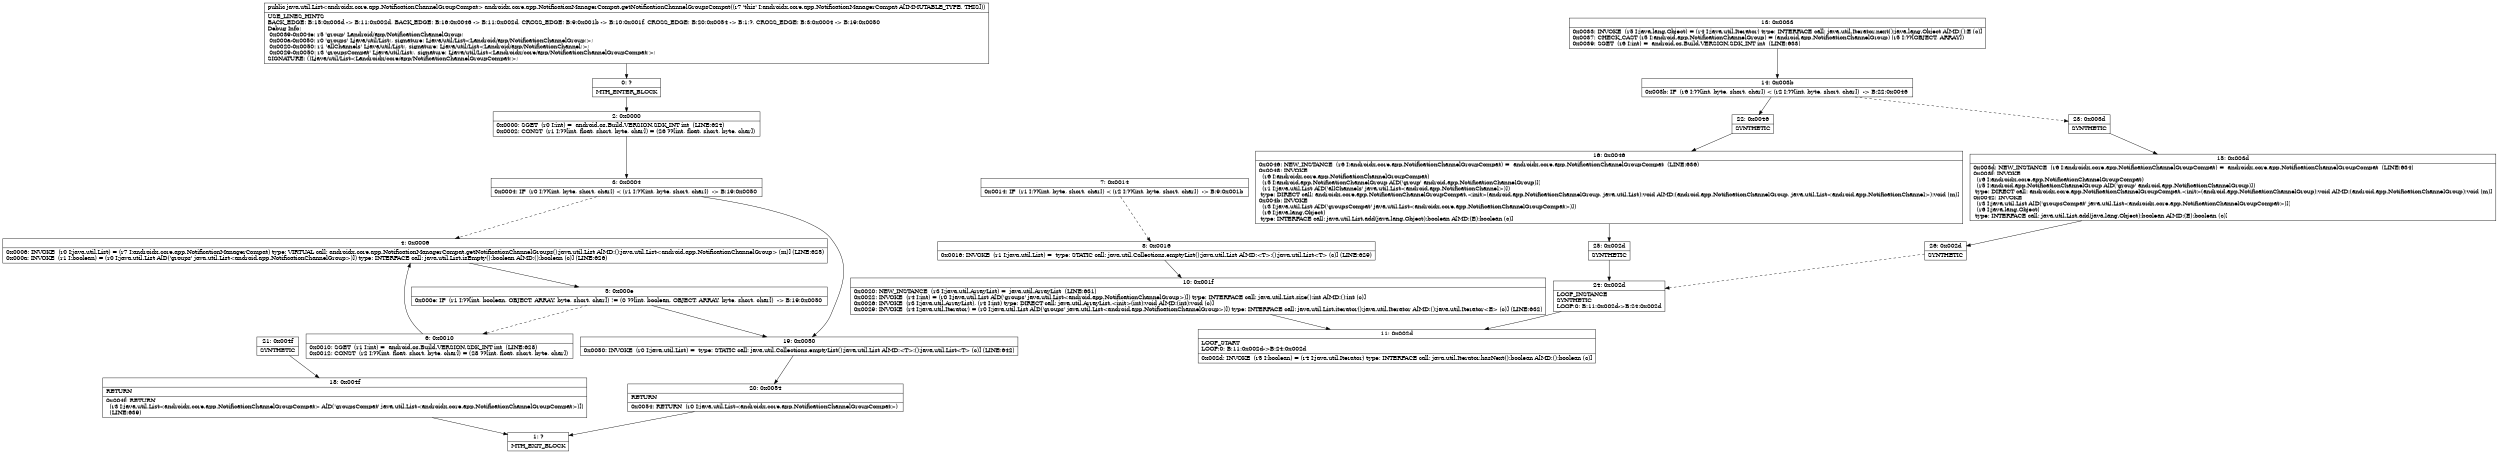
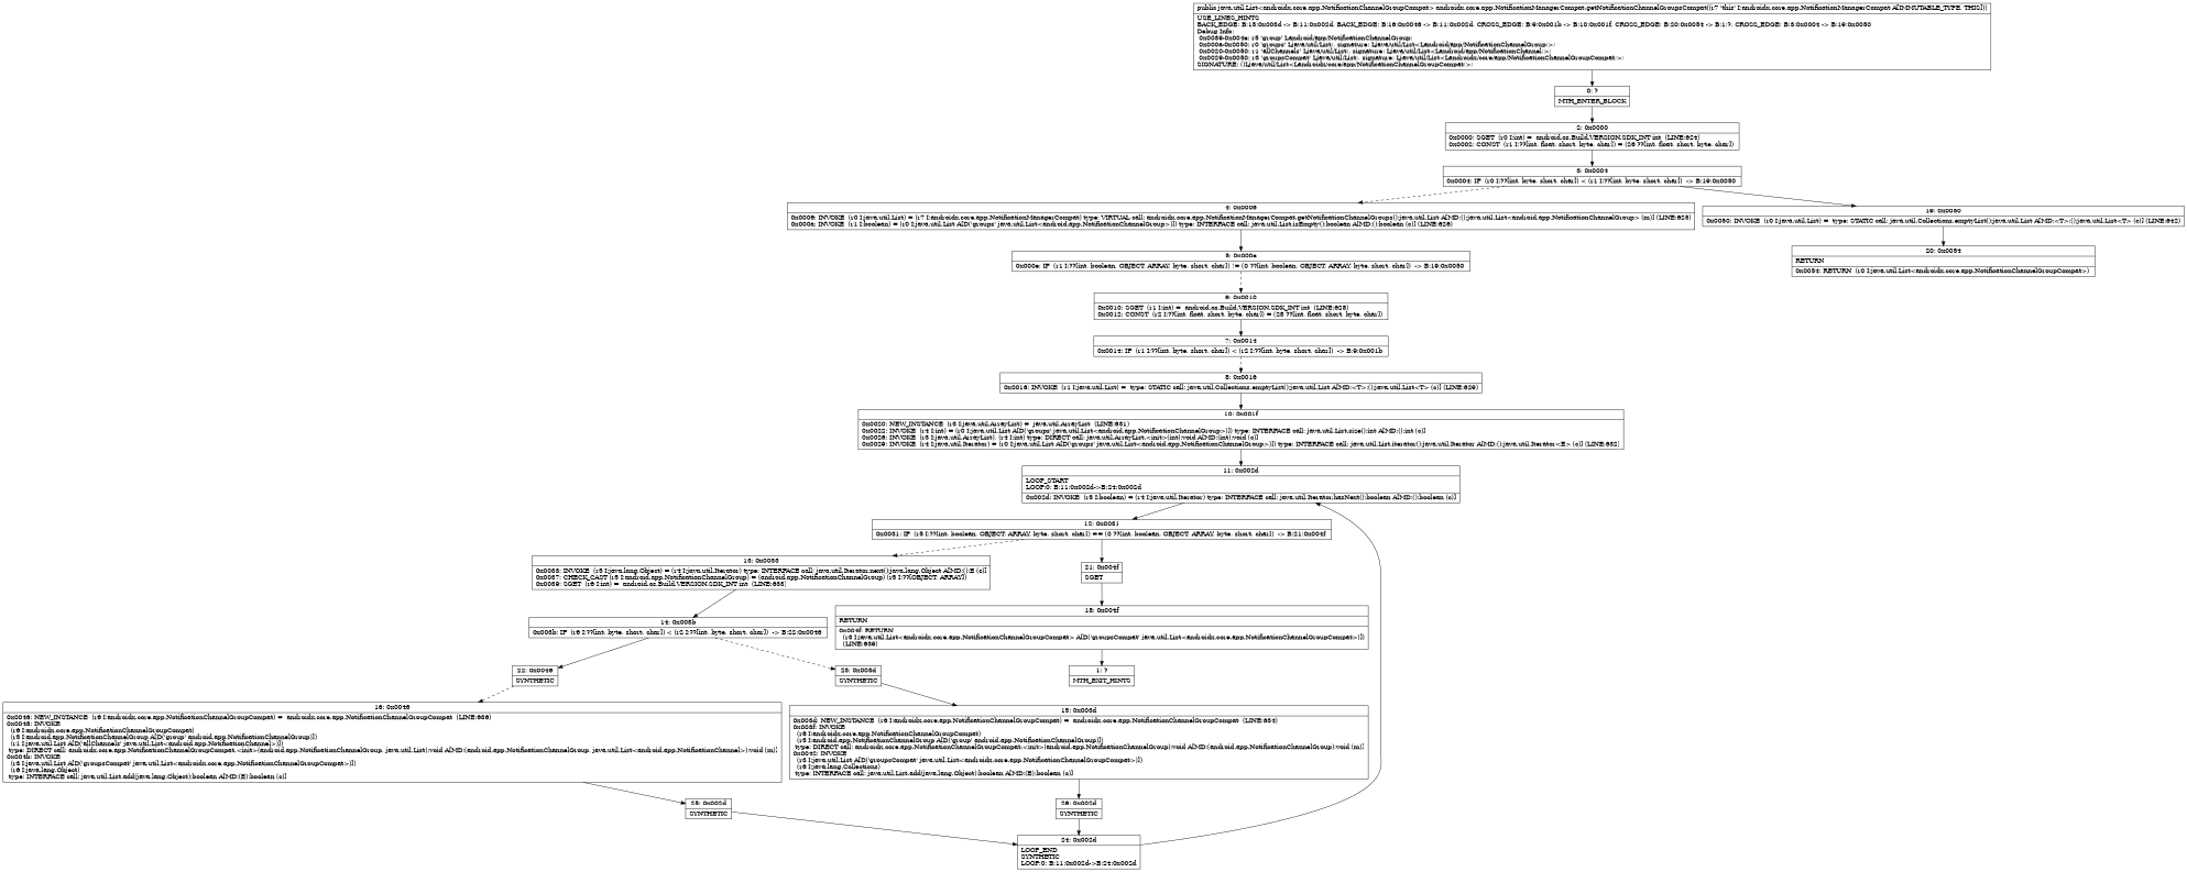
  digraph {
    node [shape=record]
    n1 [label="{0\:\ ?|MTH_ENTER_BLOCK\l}"]
    n2 [label="{2\:\ 0x0000|0x0000: SGET  (r0 I:int) =  android.os.Build.VERSION.SDK_INT int  (LINE:624)\l0x0002: CONST  (r1 I:??[int, float, short, byte, char]) = (26 ??[int, float, short, byte, char]) \l}"]
    n3 [label="{3\:\ 0x0004|0x0004: IF  (r0 I:??[int, byte, short, char]) \< (r1 I:??[int, byte, short, char])  \-\> B:19:0x0050 \l}"]
    n4 [label="{4\:\ 0x0006|0x0006: INVOKE  (r0 I:java.util.List) = (r7 I:androidx.core.app.NotificationManagerCompat) type: VIRTUAL call: androidx.core.app.NotificationManagerCompat.getNotificationChannelGroups():java.util.List A[MD:():java.util.List\<android.app.NotificationChannelGroup\> (m)] (LINE:625)\l0x000a: INVOKE  (r1 I:boolean) = (r0 I:java.util.List A[D('groups' java.util.List\<android.app.NotificationChannelGroup\>)]) type: INTERFACE call: java.util.List.isEmpty():boolean A[MD:():boolean (c)] (LINE:626)\l}"]
    n5 [label="{19\:\ 0x0050|0x0050: INVOKE  (r0 I:java.util.List) =  type: STATIC call: java.util.Collections.emptyList():java.util.List A[MD:\<T\>:():java.util.List\<T\> (c)] (LINE:642)\l}"]
    n6 [label="{5\:\ 0x000e|0x000e: IF  (r1 I:??[int, boolean, OBJECT, ARRAY, byte, short, char]) != (0 ??[int, boolean, OBJECT, ARRAY, byte, short, char])  \-\> B:19:0x0050 \l}"]
    n7 [label="{20\:\ 0x0054|RETURN\l|0x0054: RETURN  (r0 I:java.util.List\<androidx.core.app.NotificationChannelGroupCompat\>) \l}"]
    n8 [label="{6\:\ 0x0010|0x0010: SGET  (r1 I:int) =  android.os.Build.VERSION.SDK_INT int  (LINE:628)\l0x0012: CONST  (r2 I:??[int, float, short, byte, char]) = (28 ??[int, float, short, byte, char]) \l}"]
    n9 [label="{7\:\ 0x0014|0x0014: IF  (r1 I:??[int, byte, short, char]) \< (r2 I:??[int, byte, short, char])  \-\> B:9:0x001b \l}"]
    n10 [label="{8\:\ 0x0016|0x0016: INVOKE  (r1 I:java.util.List) =  type: STATIC call: java.util.Collections.emptyList():java.util.List A[MD:\<T\>:():java.util.List\<T\> (c)] (LINE:629)\l}"]
    n11 [label="{10\:\ 0x001f|0x0020: NEW_INSTANCE  (r3 I:java.util.ArrayList) =  java.util.ArrayList  (LINE:631)\l0x0022: INVOKE  (r4 I:int) = (r0 I:java.util.List A[D('groups' java.util.List\<android.app.NotificationChannelGroup\>)]) type: INTERFACE call: java.util.List.size():int A[MD:():int (c)]\l0x0026: INVOKE  (r3 I:java.util.ArrayList), (r4 I:int) type: DIRECT call: java.util.ArrayList.\<init\>(int):void A[MD:(int):void (c)]\l0x0029: INVOKE  (r4 I:java.util.Iterator) = (r0 I:java.util.List A[D('groups' java.util.List\<android.app.NotificationChannelGroup\>)]) type: INTERFACE call: java.util.List.iterator():java.util.Iterator A[MD:():java.util.Iterator\<E\> (c)] (LINE:632)\l}"]
    n12 [label="{11\:\ 0x002d|LOOP_START\lLOOP:0: B:11:0x002d\-\>B:24:0x002d\l|0x002d: INVOKE  (r5 I:boolean) = (r4 I:java.util.Iterator) type: INTERFACE call: java.util.Iterator.hasNext():boolean A[MD:():boolean (c)]\l}"]
+   n13 [label="{12\:\ 0x0031|0x0031: IF  (r5 I:??[int, boolean, OBJECT, ARRAY, byte, short, char]) == (0 ??[int, boolean, OBJECT, ARRAY, byte, short, char])  \-\> B:21:0x004f \l}"]
    n14 [label="{13\:\ 0x0033|0x0033: INVOKE  (r5 I:java.lang.Object) = (r4 I:java.util.Iterator) type: INTERFACE call: java.util.Iterator.next():java.lang.Object A[MD:():E (c)]\l0x0037: CHECK_CAST (r5 I:android.app.NotificationChannelGroup) = (android.app.NotificationChannelGroup) (r5 I:??[OBJECT, ARRAY]) \l0x0039: SGET  (r6 I:int) =  android.os.Build.VERSION.SDK_INT int  (LINE:633)\l}"]
-   n15 [label="{21\:\ 0x004f|SYNTHETIC\l}"]
+   n15 [label="{21\:\ 0x004f|SGET\l}"]
    n16 [label="{14\:\ 0x003b|0x003b: IF  (r6 I:??[int, byte, short, char]) \< (r2 I:??[int, byte, short, char])  \-\> B:22:0x0046 \l}"]
    n17 [label="{18\:\ 0x004f|RETURN\l|0x004f: RETURN  \l  (r3 I:java.util.List\<androidx.core.app.NotificationChannelGroupCompat\> A[D('groupsCompat' java.util.List\<androidx.core.app.NotificationChannelGroupCompat\>)])\l  (LINE:639)\l}"]
    n18 [label="{22\:\ 0x0046|SYNTHETIC\l}"]
    n19 [label="{23\:\ 0x003d|SYNTHETIC\l}"]
    n20 [label="{16\:\ 0x0046|0x0046: NEW_INSTANCE  (r6 I:androidx.core.app.NotificationChannelGroupCompat) =  androidx.core.app.NotificationChannelGroupCompat  (LINE:636)\l0x0048: INVOKE  \l  (r6 I:androidx.core.app.NotificationChannelGroupCompat)\l  (r5 I:android.app.NotificationChannelGroup A[D('group' android.app.NotificationChannelGroup)])\l  (r1 I:java.util.List A[D('allChannels' java.util.List\<android.app.NotificationChannel\>)])\l type: DIRECT call: androidx.core.app.NotificationChannelGroupCompat.\<init\>(android.app.NotificationChannelGroup, java.util.List):void A[MD:(android.app.NotificationChannelGroup, java.util.List\<android.app.NotificationChannel\>):void (m)]\l0x004b: INVOKE  \l  (r3 I:java.util.List A[D('groupsCompat' java.util.List\<androidx.core.app.NotificationChannelGroupCompat\>)])\l  (r6 I:java.lang.Object)\l type: INTERFACE call: java.util.List.add(java.lang.Object):boolean A[MD:(E):boolean (c)]\l}"]
-   n21 [label="{15\:\ 0x003d|0x003d: NEW_INSTANCE  (r6 I:androidx.core.app.NotificationChannelGroupCompat) =  androidx.core.app.NotificationChannelGroupCompat  (LINE:634)\l0x003f: INVOKE  \l  (r6 I:androidx.core.app.NotificationChannelGroupCompat)\l  (r5 I:android.app.NotificationChannelGroup A[D('group' android.app.NotificationChannelGroup)])\l type: DIRECT call: androidx.core.app.NotificationChannelGroupCompat.\<init\>(android.app.NotificationChannelGroup):void A[MD:(android.app.NotificationChannelGroup):void (m)]\l0x0042: INVOKE  \l  (r3 I:java.util.List A[D('groupsCompat' java.util.List\<androidx.core.app.NotificationChannelGroupCompat\>)])\l  (r6 I:java.lang.Object)\l type: INTERFACE call: java.util.List.add(java.lang.Object):boolean A[MD:(E):boolean (c)]\l}"]
+   n21 [label="{15\:\ 0x003d|0x003d: NEW_INSTANCE  (r6 I:androidx.core.app.NotificationChannelGroupCompat) =  androidx.core.app.NotificationChannelGroupCompat  (LINE:634)\l0x003f: INVOKE  \l  (r6 I:androidx.core.app.NotificationChannelGroupCompat)\l  (r5 I:android.app.NotificationChannelGroup A[D('group' android.app.NotificationChannelGroup)])\l type: DIRECT call: androidx.core.app.NotificationChannelGroupCompat.\<init\>(android.app.NotificationChannelGroup):void A[MD:(android.app.NotificationChannelGroup):void (m)]\l0x0042: INVOKE  \l  (r3 I:java.util.List A[D('groupsCompat' java.util.List\<androidx.core.app.NotificationChannelGroupCompat\>)])\l  (r6 I:java.lang.Collections)\l type: INTERFACE call: java.util.List.add(java.lang.Object):boolean A[MD:(E):boolean (c)]\l}"]
    n22 [label="{25\:\ 0x002d|SYNTHETIC\l}"]
-   n23 [label="{24\:\ 0x002d|LOOP_INSTANCE\lSYNTHETIC\lLOOP:0: B:11:0x002d\-\>B:24:0x002d\l}"]
+   n23 [label="{24\:\ 0x002d|LOOP_END\lSYNTHETIC\lLOOP:0: B:11:0x002d\-\>B:24:0x002d\l}"]
    n24 [label="{26\:\ 0x002d|SYNTHETIC\l}"]
-   n25 [label="{1\:\ ?|MTH_EXIT_BLOCK\l}"]
+   n25 [label="{1\:\ ?|MTH_EXIT_HINTS\l}"]
    n26 [label="{public java.util.List\<androidx.core.app.NotificationChannelGroupCompat\> androidx.core.app.NotificationManagerCompat.getNotificationChannelGroupsCompat((r7 'this' I:androidx.core.app.NotificationManagerCompat A[IMMUTABLE_TYPE, THIS]))  | USE_LINES_HINTS\lBACK_EDGE: B:15:0x003d \-\> B:11:0x002d, BACK_EDGE: B:16:0x0046 \-\> B:11:0x002d, CROSS_EDGE: B:9:0x001b \-\> B:10:0x001f, CROSS_EDGE: B:20:0x0054 \-\> B:1:?, CROSS_EDGE: B:3:0x0004 \-\> B:19:0x0050\lDebug Info:\l  0x0039\-0x004e: r5 'group' Landroid\/app\/NotificationChannelGroup;\l  0x000a\-0x0050: r0 'groups' Ljava\/util\/List;, signature: Ljava\/util\/List\<Landroid\/app\/NotificationChannelGroup;\>;\l  0x0020\-0x0050: r1 'allChannels' Ljava\/util\/List;, signature: Ljava\/util\/List\<Landroid\/app\/NotificationChannel;\>;\l  0x0029\-0x0050: r3 'groupsCompat' Ljava\/util\/List;, signature: Ljava\/util\/List\<Landroidx\/core\/app\/NotificationChannelGroupCompat;\>;\lSIGNATURE: ()Ljava\/util\/List\<Landroidx\/core\/app\/NotificationChannelGroupCompat;\>;\l}"]
    n1 -> n2
    n2 -> n3
    n3 -> n4 [style=dashed]
    n3 -> n5
    n4 -> n6
    n5 -> n7
-   n6 -> n5
    n6 -> n8 [style=dashed]
-   n7 -> n25
-   n8 -> n4
+   n8 -> n9
    n9 -> n10 [style=dashed]
    n10 -> n11
    n11 -> n12
+   n12 -> n13
+   n13 -> n14 [style=dashed]
+   n13 -> n15
    n14 -> n16
    n15 -> n17
    n16 -> n18
    n16 -> n19 [style=dashed]
    n17 -> n25
-   n18 -> n20
+   n18 -> n20 [style=dashed]
    n19 -> n21
    n20 -> n22
    n21 -> n24
    n22 -> n23
    n23 -> n12
-   n24 -> n23 [style=dashed]
+   n24 -> n23
    n26 -> n1
  }
